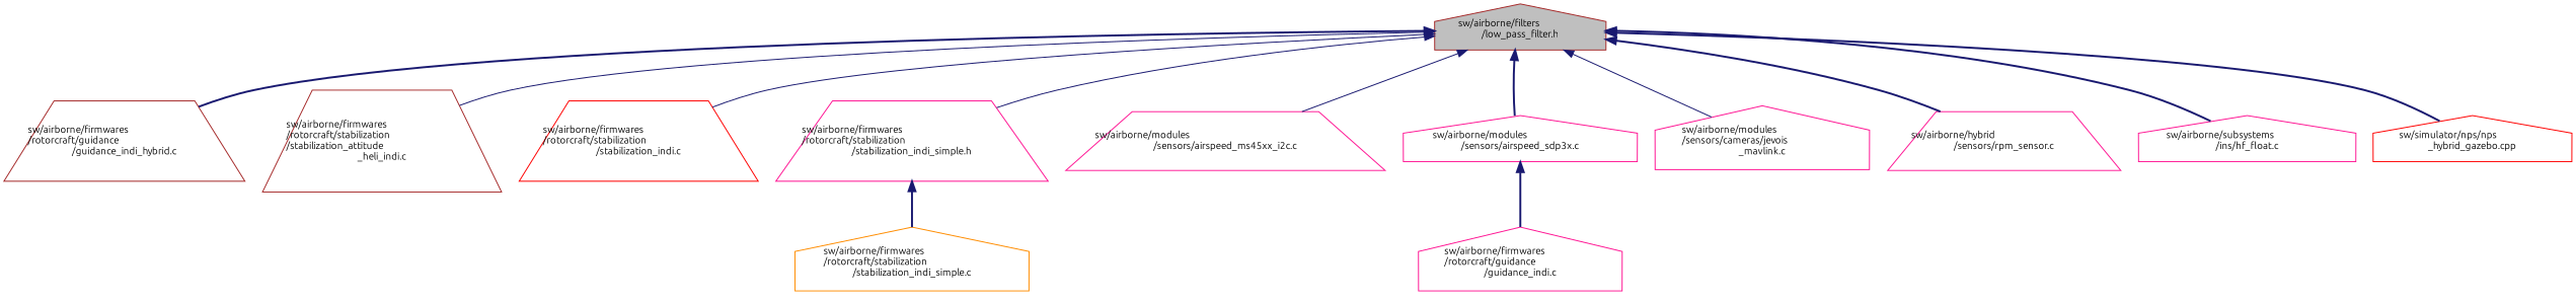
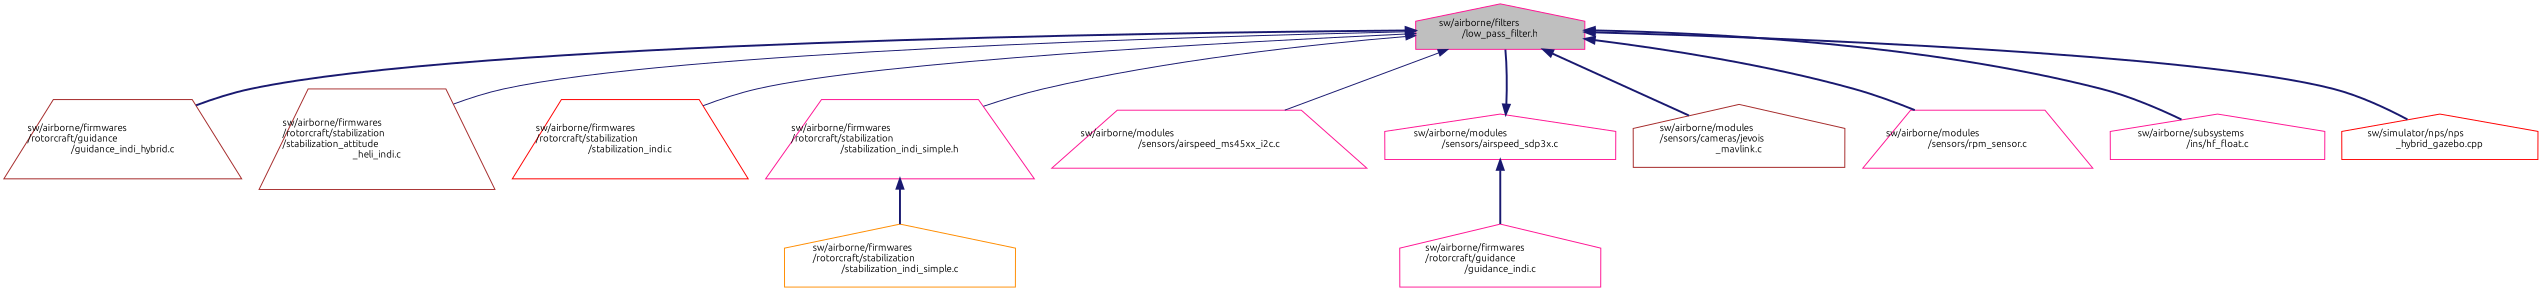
  digraph {
    fontname=Ubuntu
    node [color=deeppink fillcolor=white fontname=Ubuntu fontsize=10 shape=house style=filled]
    edge [color=midnightblue dir=back fontname=Ubuntu fontsize=10 labelfontname=FreeSans labelfontsize=10 style=bold]
-   n1 [color=brown fillcolor=grey75 fontcolor=black height=0.2 label="sw/airborne/filters\l/low_pass_filter.h" width=0.4]
+   n1 [fillcolor=grey75 fontcolor=black height=0.2 label="sw/airborne/filters\l/low_pass_filter.h" width=0.4]
    n2 [color=brown height=0.2 label="sw/airborne/firmwares\l/rotorcraft/guidance\l/guidance_indi_hybrid.c" shape=trapezium width=0.4]
    n3 [color=brown height=0.2 label="sw/airborne/firmwares\l/rotorcraft/stabilization\l/stabilization_attitude\l_heli_indi.c" shape=trapezium width=0.4]
    n4 [color=red height=0.2 label="sw/airborne/firmwares\l/rotorcraft/stabilization\l/stabilization_indi.c" shape=trapezium width=0.4]
    n5 [height=0.2 label="sw/airborne/firmwares\l/rotorcraft/stabilization\l/stabilization_indi_simple.h" shape=trapezium width=0.4]
    n6 [height=0.2 label="sw/airborne/modules\l/sensors/airspeed_ms45xx_i2c.c" shape=trapezium width=0.4]
    n7 [height=0.2 label="sw/airborne/modules\l/sensors/airspeed_sdp3x.c" width=0.4]
-   n8 [height=0.2 label="sw/airborne/modules\l/sensors/cameras/jevois\l_mavlink.c" width=0.4]
-   n9 [height=0.2 label="sw/airborne/hybrid\l/sensors/rpm_sensor.c" shape=trapezium width=0.4]
+   n8 [color=brown height=0.2 label="sw/airborne/modules\l/sensors/cameras/jevois\l_mavlink.c" width=0.4]
+   n9 [height=0.2 label="sw/airborne/modules\l/sensors/rpm_sensor.c" shape=trapezium width=0.4]
    n10 [height=0.2 label="sw/airborne/subsystems\l/ins/hf_float.c" width=0.4]
    n11 [color=red height=0.2 label="sw/simulator/nps/nps\l_hybrid_gazebo.cpp" width=0.4]
    n12 [height=0.2 label="sw/airborne/firmwares\l/rotorcraft/guidance\l/guidance_indi.c" width=0.4]
    n13 [color=darkorange height=0.2 label="sw/airborne/firmwares\l/rotorcraft/stabilization\l/stabilization_indi_simple.c" width=0.4]
    n1 -> n2
    n1 -> n3 [style=solid]
    n1 -> n4 [style=solid]
    n1 -> n5 [style=solid]
    n1 -> n6 [style=solid]
-   n1 -> n7
-   n1 -> n8 [style=solid]
+   n7 -> n1
+   n1 -> n8
    n1 -> n9
    n1 -> n10
    n1 -> n11
    n5 -> n13
    n7 -> n12
  }
